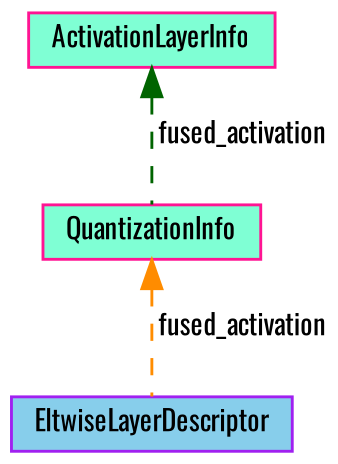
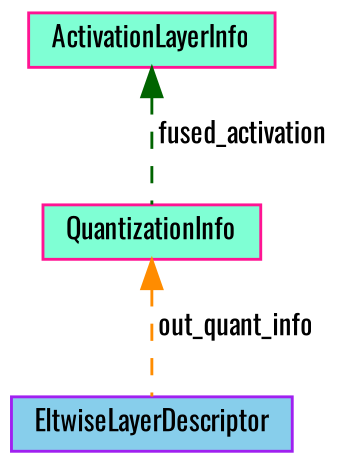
  digraph {
    fontname=Oswald
    node [color=deeppink fillcolor=aquamarine fontname=Oswald fontsize=10 shape=record style=filled]
    edge [dir=back fontname=Oswald fontsize=10 labelfontname=Helvetica labelfontsize=10 style=dashed]
    n1 [color=purple fillcolor=skyblue fontcolor=black height=0.2 label=EltwiseLayerDescriptor width=0.4]
    n2 [height=0.2 label=QuantizationInfo width=0.4]
    n3 [height=0.2 label=ActivationLayerInfo width=0.4]
-   n2 -> n1 [color=darkorange label=" fused_activation"]
+   n2 -> n1 [color=darkorange label=" out_quant_info"]
    n3 -> n2 [color=darkgreen label=" fused_activation"]
  }
